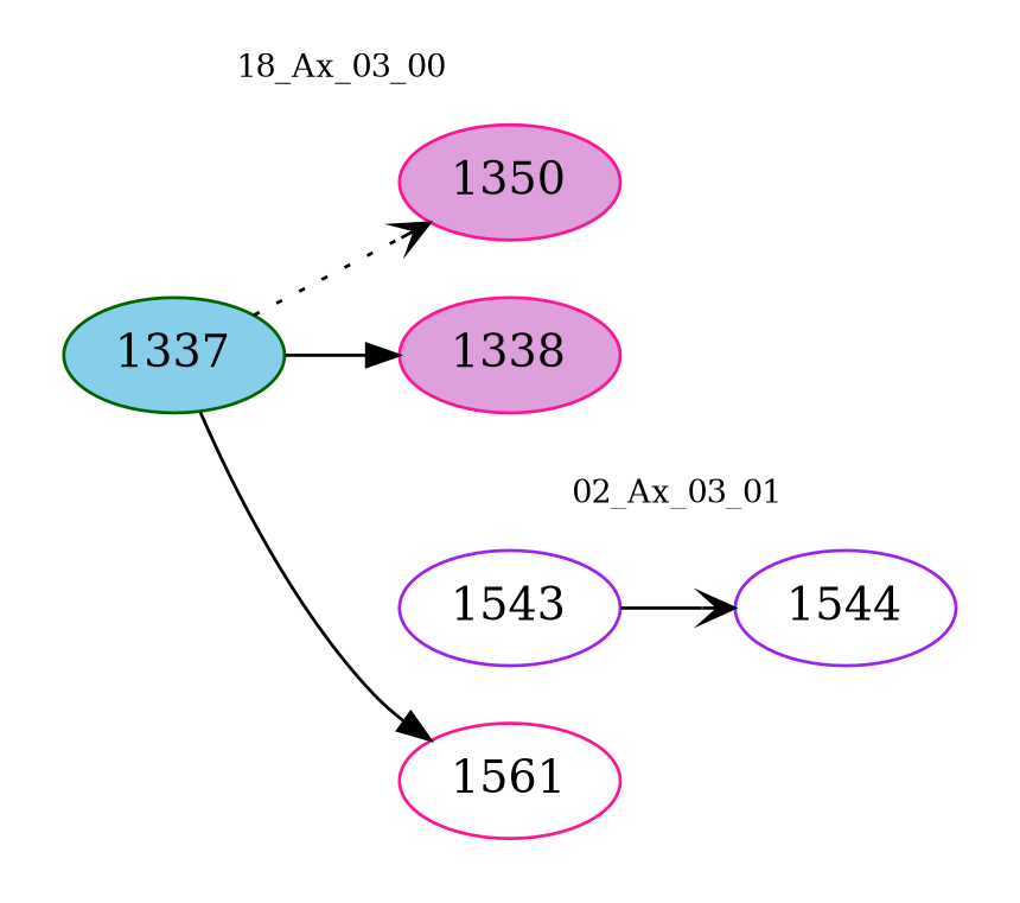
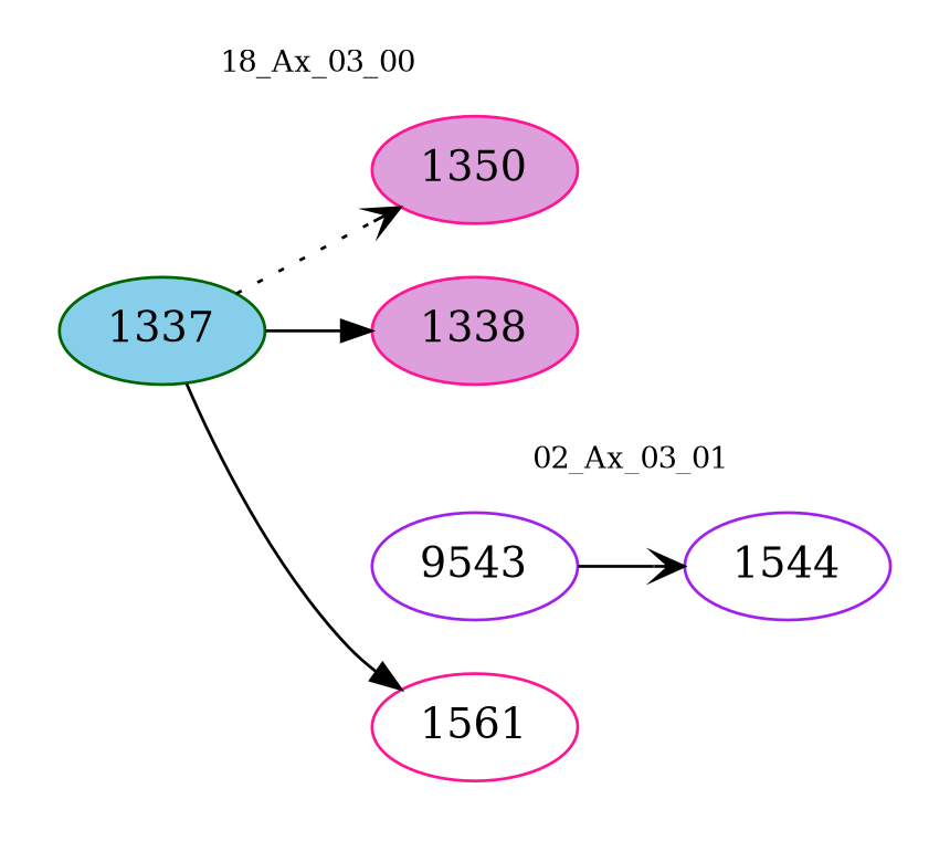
  digraph {
    rankdir=LR
    node [color=deeppink fillcolor=white style=filled]
    edge [arrowhead=vee color=black style=solid]
-   n1 [color=purple label=1543]
+   n1 [color=purple label=9543]
    n2 [color=purple label=1544]
    n3 [label=1561]
    n4 [color=darkgreen fillcolor=skyblue label=1337]
    n5 [fillcolor=plum label=1338]
    n6 [fillcolor=plum label=1350]
    subgraph cluster_1 {
      color=white
      fontsize=10
      label="02_Ax_03_01"
      n1
      n2
      n3
    }
    subgraph cluster_2 {
      color=white
      fontsize=10
      label="18_Ax_03_00"
      n4
      n5
      n6
    }
    n1 -> n2
    n4 -> n3 [arrowhead=normal]
    n4 -> n5 [arrowhead=normal]
    n4 -> n6 [style=dotted]
  }
